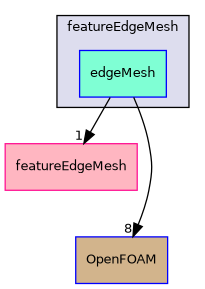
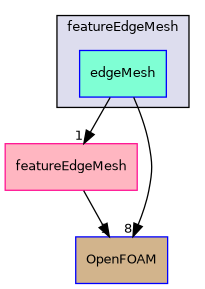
  digraph {
    compound=true
    node [color=blue fontname=Helvetica fontsize=10 shape=box style=filled]
    edge [headlabel=1 labeldistance=1.5 labelfontname=Helvetica labelfontsize=10]
    n1 [fillcolor=aquamarine label=edgeMesh pencolor=black]
    n2 [color=deeppink fillcolor=lightpink label=featureEdgeMesh]
    n3 [fillcolor=tan label=OpenFOAM]
    subgraph cluster_1 {
      bgcolor="#ddddee"
      fontname=Helvetica
      fontsize=10
      label=featureEdgeMesh
      pencolor=black
      n1
    }
    n1 -> n2
    n1 -> n3 [headlabel=8]
+   n2 -> n3
  }
